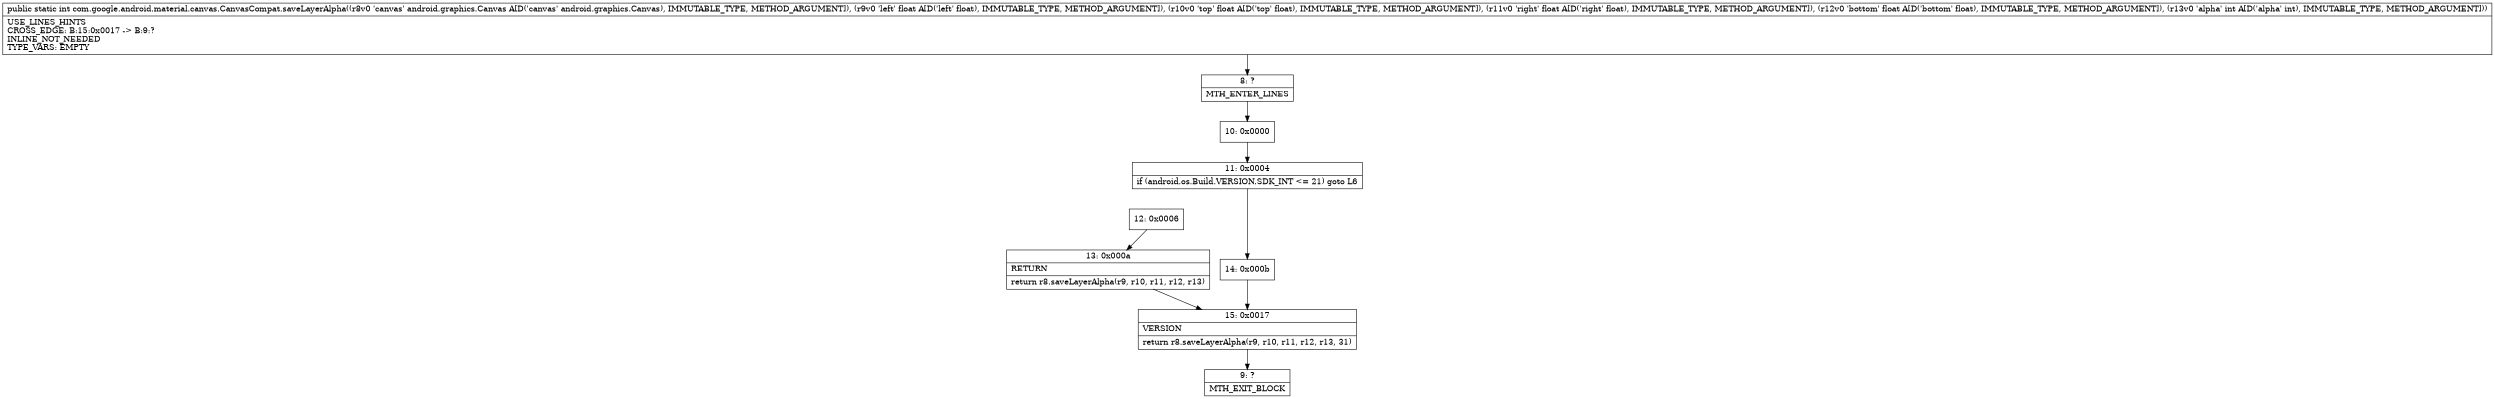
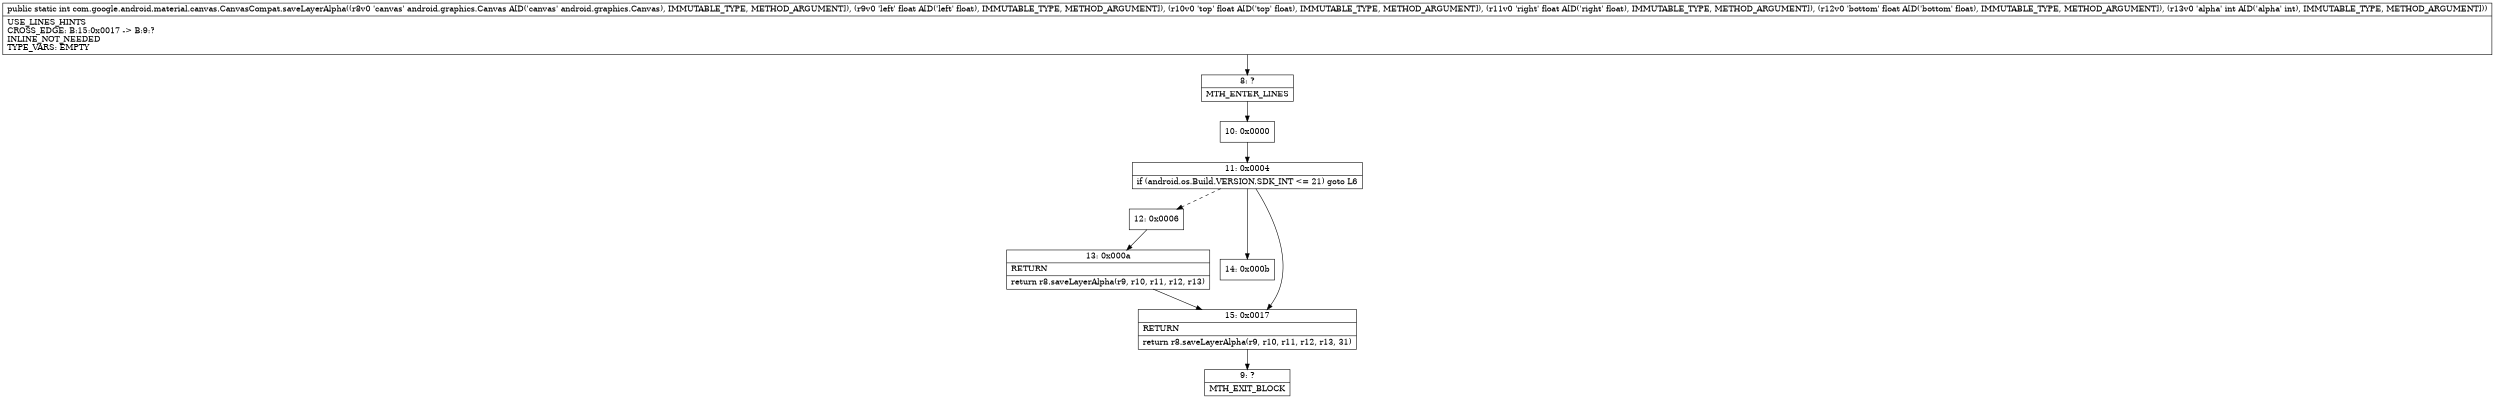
  digraph {
    node [shape=record]
    n1 [label="{8\:\ ?|MTH_ENTER_LINES\l}"]
    n2 [label="{10\:\ 0x0000}"]
    n3 [label="{11\:\ 0x0004|if (android.os.Build.VERSION.SDK_INT \<= 21) goto L6\l}"]
    n4 [label="{12\:\ 0x0006}"]
    n5 [label="{14\:\ 0x000b}"]
    n6 [label="{13\:\ 0x000a|RETURN\l|return r8.saveLayerAlpha(r9, r10, r11, r12, r13)\l}"]
-   n7 [label="{15\:\ 0x0017|VERSION\l|return r8.saveLayerAlpha(r9, r10, r11, r12, r13, 31)\l}"]
+   n7 [label="{15\:\ 0x0017|RETURN\l|return r8.saveLayerAlpha(r9, r10, r11, r12, r13, 31)\l}"]
    n8 [label="{9\:\ ?|MTH_EXIT_BLOCK\l}"]
    n9 [label="{public static int com.google.android.material.canvas.CanvasCompat.saveLayerAlpha((r8v0 'canvas' android.graphics.Canvas A[D('canvas' android.graphics.Canvas), IMMUTABLE_TYPE, METHOD_ARGUMENT]), (r9v0 'left' float A[D('left' float), IMMUTABLE_TYPE, METHOD_ARGUMENT]), (r10v0 'top' float A[D('top' float), IMMUTABLE_TYPE, METHOD_ARGUMENT]), (r11v0 'right' float A[D('right' float), IMMUTABLE_TYPE, METHOD_ARGUMENT]), (r12v0 'bottom' float A[D('bottom' float), IMMUTABLE_TYPE, METHOD_ARGUMENT]), (r13v0 'alpha' int A[D('alpha' int), IMMUTABLE_TYPE, METHOD_ARGUMENT]))  | USE_LINES_HINTS\lCROSS_EDGE: B:15:0x0017 \-\> B:9:?\lINLINE_NOT_NEEDED\lTYPE_VARS: EMPTY\l}"]
    n1 -> n2
    n2 -> n3
+   n3 -> n4 [style=dashed]
    n3 -> n5
    n4 -> n6
-   n5 -> n7
+   n3 -> n7
    n6 -> n7
    n7 -> n8
    n9 -> n1
  }
